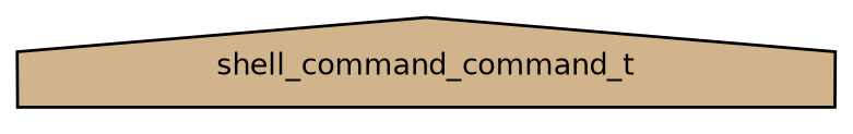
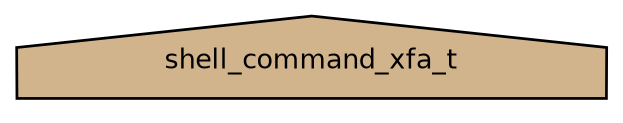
  digraph {
    rankdir=LR
-   n1 [color=black fillcolor=tan fontname=Helvetica fontsize=10 height=0.2 label=shell_command_command_t shape=house style=filled width=0.4]
+   n1 [color=black fillcolor=tan fontname=Helvetica fontsize=10 height=0.2 label=shell_command_xfa_t shape=house style=filled width=0.4]
  }
